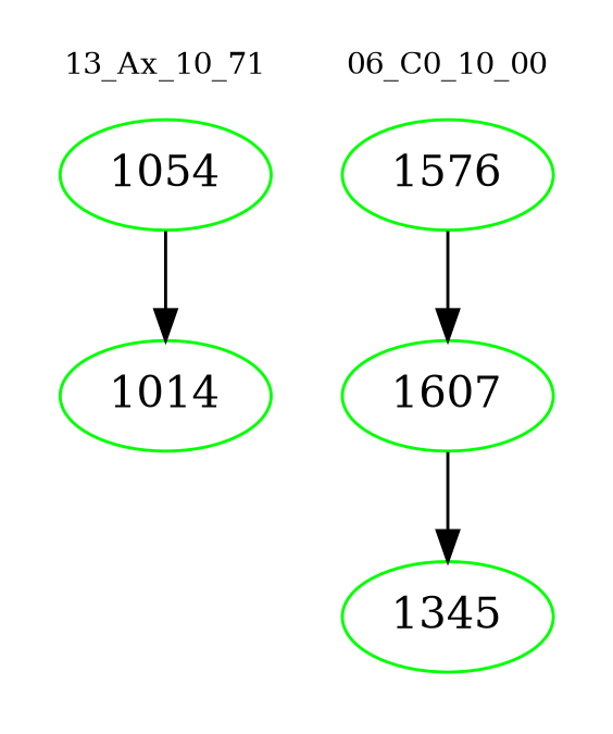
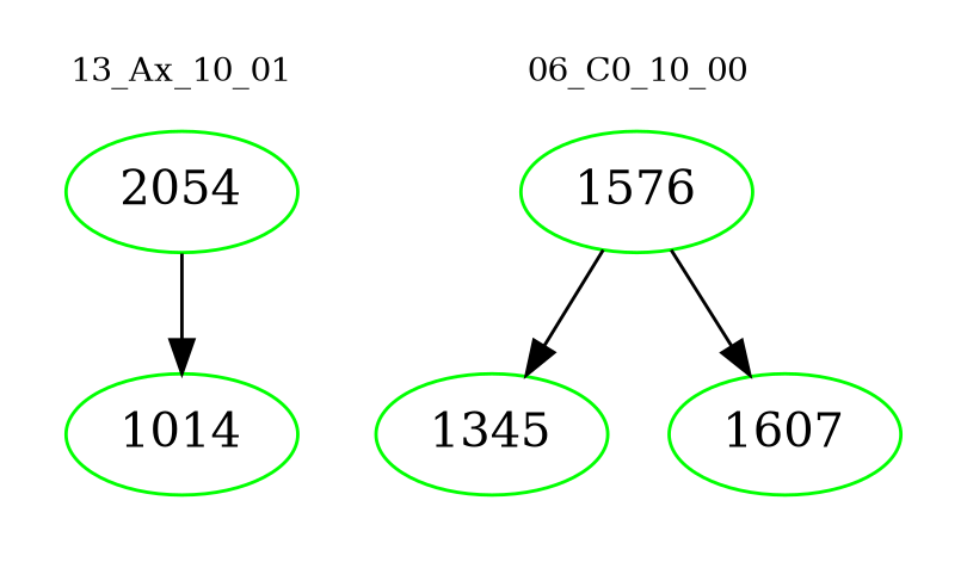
  digraph {
    node [color=green]
    edge [color=black]
-   n1 [label=1054]
+   n1 [label=2054]
    n2 [label=1014]
    n3 [label=1576]
    n4 [label=1345]
    n5 [label=1607]
    subgraph cluster_1 {
      color=white
      fontsize=10
-     label="13_Ax_10_71"
+     label="13_Ax_10_01"
      n1
      n2
    }
    subgraph cluster_2 {
      color=white
      fontsize=10
      label="06_C0_10_00"
      n3
      n4
      n5
    }
    n1 -> n2
-   n5 -> n4
+   n3 -> n4
    n3 -> n5
  }
